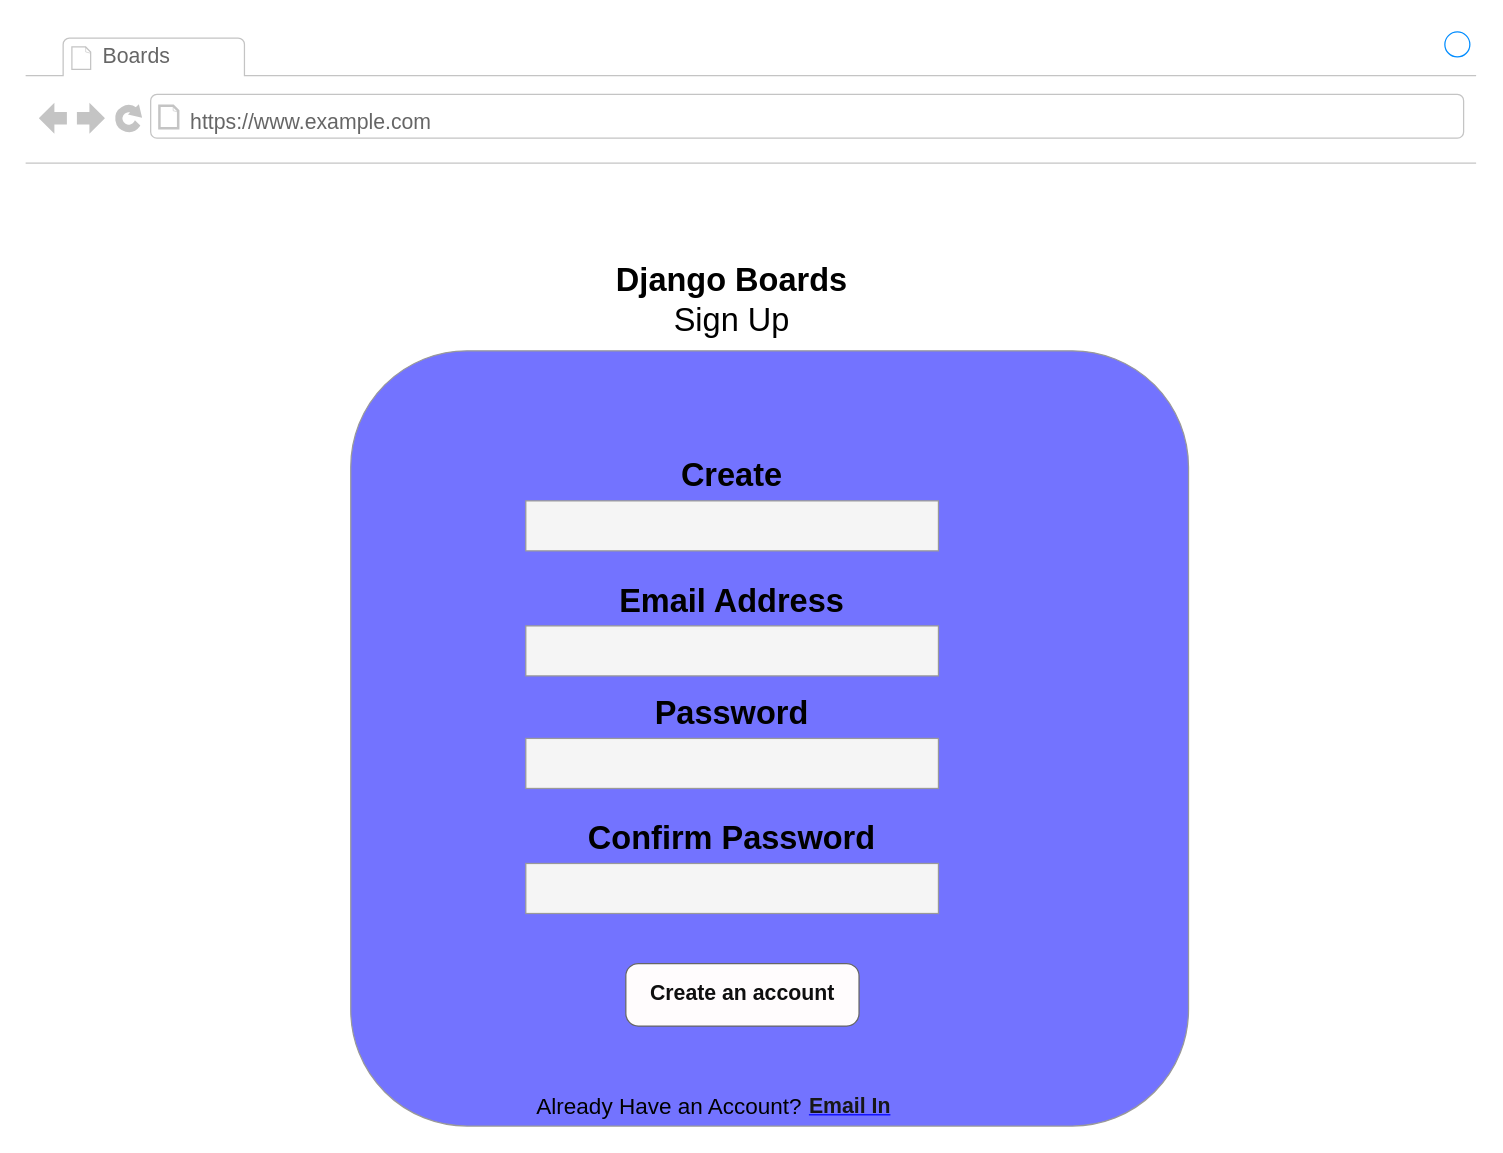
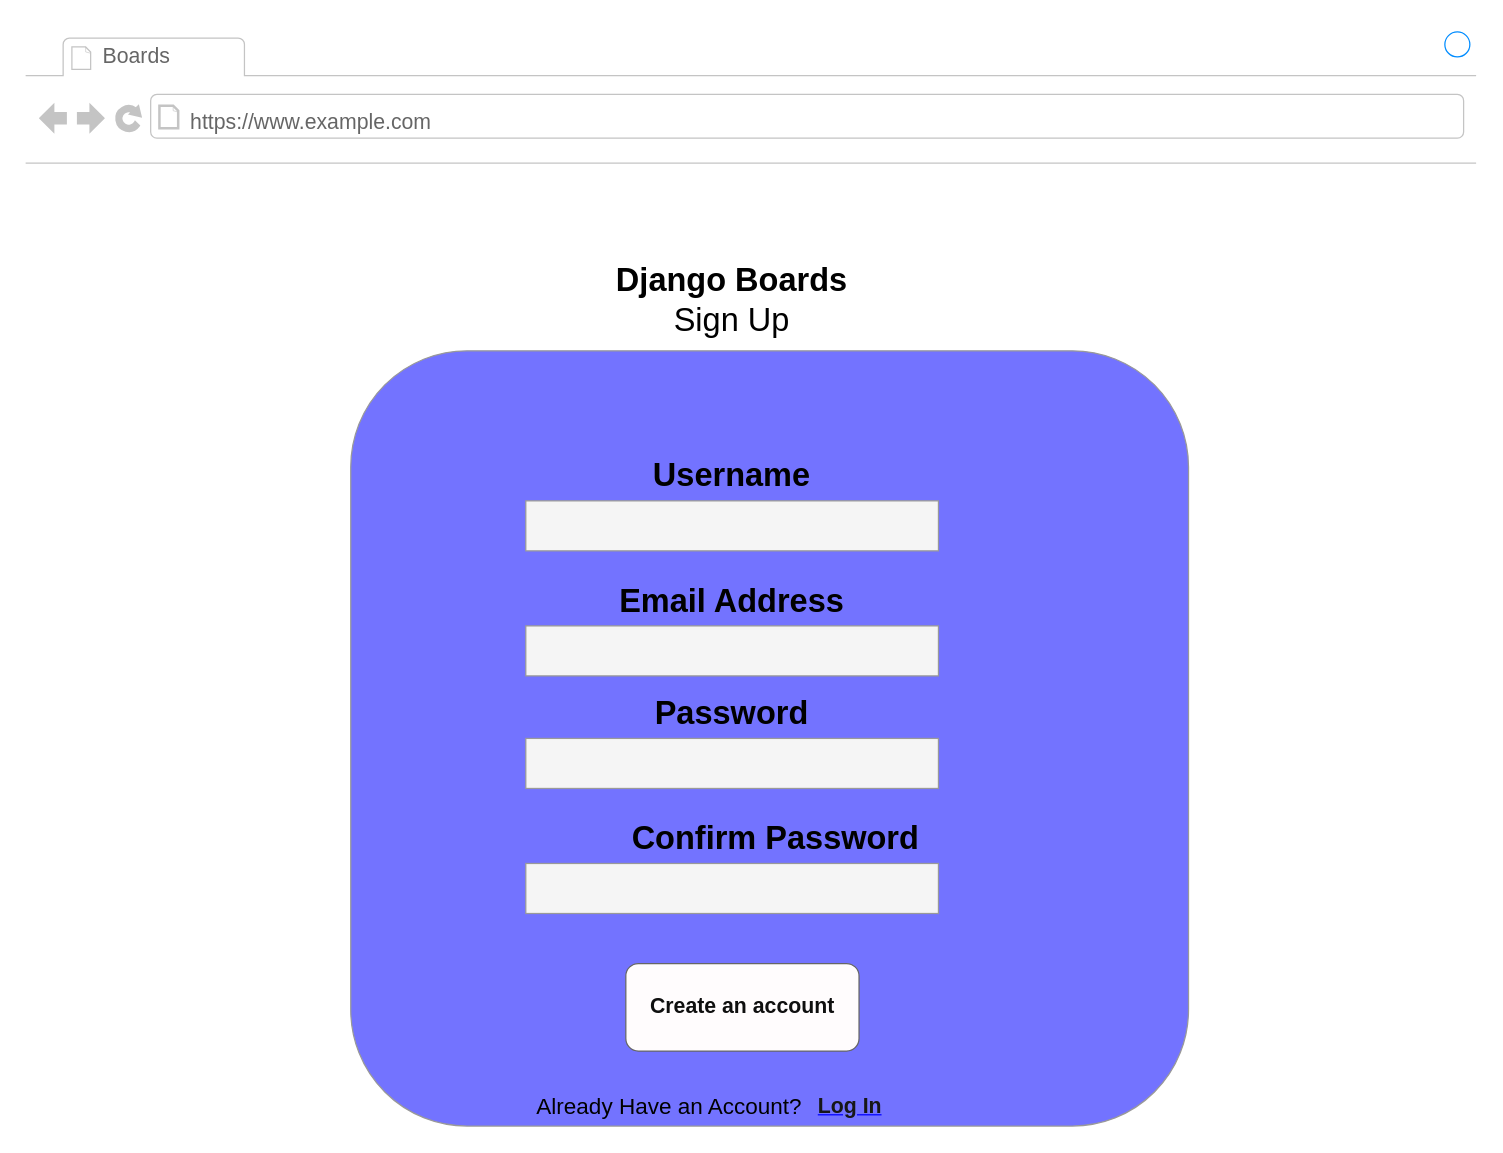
  <mxCell id="0" />
  <mxCell id="1" parent="0" />
  <mxCell id="2" value="sas" style="strokeWidth=1;shadow=0;dashed=0;align=center;html=1;shape=mxgraph.mockup.containers.browserWindow;rSize=0;strokeColor2=#008cff;strokeColor3=#c4c4c4;mainText=,;recursiveResize=0;strokeColor=#FFFFFF;fontColor=#FFFFFF;" parent="1" vertex="1"><mxGeometry width="1160" height="880" as="geometry" x="20" y="20" /></mxCell>
  <mxCell id="3" value="Boards" style="strokeWidth=1;shadow=0;dashed=0;align=center;html=1;shape=mxgraph.mockup.containers.anchor;fontSize=17;fontColor=#666666;align=left;" parent="2" vertex="1"><mxGeometry x="60" y="12" width="110" height="26" as="geometry" /></mxCell>
  <mxCell id="4" value="https://www.example.com" style="strokeWidth=1;shadow=0;dashed=0;align=center;html=1;shape=mxgraph.mockup.containers.anchor;rSize=0;fontSize=17;fontColor=#666666;align=left;" parent="2" vertex="1"><mxGeometry x="130" y="60" width="330" height="35" as="geometry" /></mxCell>
  <mxCell id="5" value="" style="rounded=1;whiteSpace=wrap;html=1;strokeColor=#999999;fillColor=#7373FF;" vertex="1" parent="2"><mxGeometry x="260" y="260" width="670" height="620" as="geometry" /></mxCell>
  <mxCell id="6" value="&lt;font size=&quot;1&quot;&gt;&lt;span style=&quot;font-size: 26px&quot;&gt;&lt;b&gt;Django Boards&lt;/b&gt;&lt;br&gt;Sign Up&lt;br&gt;&lt;/span&gt;&lt;/font&gt;" style="text;html=1;strokeColor=none;fillColor=none;align=center;verticalAlign=middle;whiteSpace=wrap;rounded=0;" vertex="1" parent="2"><mxGeometry x="435" y="210" width="260" height="20" as="geometry" /></mxCell>
  <mxCell id="7" value="" style="rounded=0;whiteSpace=wrap;html=1;strokeColor=#999999;fillColor=#F5F5F5;" vertex="1" parent="2"><mxGeometry x="400" y="380" width="330" height="40" as="geometry" /></mxCell>
  <mxCell id="8" value="" style="rounded=0;whiteSpace=wrap;html=1;strokeColor=#999999;fillColor=#F5F5F5;" vertex="1" parent="2"><mxGeometry x="400" y="480" width="330" height="40" as="geometry" /></mxCell>
- <mxCell id="9" value="&lt;font size=&quot;1&quot;&gt;&lt;span style=&quot;font-size: 26px&quot;&gt;&lt;b&gt;Create&lt;/b&gt;&lt;br&gt;&lt;/span&gt;&lt;/font&gt;" style="text;html=1;strokeColor=none;fillColor=none;align=center;verticalAlign=middle;whiteSpace=wrap;rounded=0;" vertex="1" parent="2"><mxGeometry x="435" y="350" width="260" height="20" as="geometry" /></mxCell>
+ <mxCell id="9" value="&lt;font size=&quot;1&quot;&gt;&lt;span style=&quot;font-size: 26px&quot;&gt;&lt;b&gt;Username&lt;/b&gt;&lt;br&gt;&lt;/span&gt;&lt;/font&gt;" style="text;html=1;strokeColor=none;fillColor=none;align=center;verticalAlign=middle;whiteSpace=wrap;rounded=0;" vertex="1" parent="2"><mxGeometry x="435" y="350" width="260" height="20" as="geometry" /></mxCell>
  <mxCell id="10" value="&lt;font size=&quot;1&quot;&gt;&lt;span style=&quot;font-size: 26px&quot;&gt;&lt;b&gt;Email Address&lt;/b&gt;&lt;br&gt;&lt;/span&gt;&lt;/font&gt;" style="text;html=1;strokeColor=none;fillColor=none;align=center;verticalAlign=middle;whiteSpace=wrap;rounded=0;" vertex="1" parent="2"><mxGeometry x="435" y="450" width="260" height="20" as="geometry" /></mxCell>
- <mxCell id="11" value="&lt;font color=&quot;#0f0f0f&quot;&gt;Create an account&lt;/font&gt;" style="strokeWidth=1;shadow=0;dashed=0;align=center;html=1;shape=mxgraph.mockup.buttons.button;strokeColor=#666666;fontColor=#ffffff;mainText=;buttonStyle=round;fontSize=17;fontStyle=1;whiteSpace=wrap;fillColor=#FFFCFD;" vertex="1" parent="2"><mxGeometry x="480" y="750" width="186.5" height="50" as="geometry" /></mxCell>
- <mxCell id="12" value="&lt;font color=&quot;#171717&quot;&gt;&lt;b&gt;Email In&lt;/b&gt;&lt;/font&gt;" style="shape=rectangle;strokeColor=none;fillColor=none;linkText=;fontSize=17;fontColor=#0000ff;fontStyle=4;html=1;align=center;" vertex="1" parent="2"><mxGeometry x="583.5" y="850" width="150" height="30" as="geometry" /></mxCell>
+ <mxCell id="11" value="&lt;font color=&quot;#0f0f0f&quot;&gt;Create an account&lt;/font&gt;" style="strokeWidth=1;shadow=0;dashed=0;align=center;html=1;shape=mxgraph.mockup.buttons.button;strokeColor=#666666;fontColor=#ffffff;mainText=;buttonStyle=round;fontSize=17;fontStyle=1;whiteSpace=wrap;fillColor=#FFFCFD;" vertex="1" parent="2"><mxGeometry x="480" y="750" width="186.5" height="70" as="geometry" /></mxCell>
+ <mxCell id="12" value="&lt;font color=&quot;#171717&quot;&gt;&lt;b&gt;Log In&lt;/b&gt;&lt;/font&gt;" style="shape=rectangle;strokeColor=none;fillColor=none;linkText=;fontSize=17;fontColor=#0000ff;fontStyle=4;html=1;align=center;" vertex="1" parent="2"><mxGeometry x="583.5" y="850" width="150" height="30" as="geometry" /></mxCell>
  <mxCell id="13" value="&lt;font style=&quot;font-size: 18px&quot;&gt;Already Have an Account?&lt;/font&gt;" style="text;html=1;strokeColor=none;fillColor=none;align=center;verticalAlign=middle;whiteSpace=wrap;rounded=0;" vertex="1" parent="2"><mxGeometry x="390" y="855" width="250" height="20" as="geometry" /></mxCell>
  <mxCell id="14" value="" style="rounded=0;whiteSpace=wrap;html=1;strokeColor=#999999;fillColor=#F5F5F5;" vertex="1" parent="2"><mxGeometry x="400" y="570" width="330" height="40" as="geometry" /></mxCell>
  <mxCell id="15" value="" style="rounded=0;whiteSpace=wrap;html=1;strokeColor=#999999;fillColor=#F5F5F5;" vertex="1" parent="2"><mxGeometry x="400" y="670" width="330" height="40" as="geometry" /></mxCell>
  <mxCell id="16" value="&lt;font size=&quot;1&quot;&gt;&lt;span style=&quot;font-size: 26px&quot;&gt;&lt;b&gt;Password&lt;/b&gt;&lt;br&gt;&lt;/span&gt;&lt;/font&gt;" style="text;html=1;strokeColor=none;fillColor=none;align=center;verticalAlign=middle;whiteSpace=wrap;rounded=0;" vertex="1" parent="2"><mxGeometry x="435" y="540" width="260" height="20" as="geometry" /></mxCell>
- <mxCell id="17" value="&lt;font size=&quot;1&quot;&gt;&lt;span style=&quot;font-size: 26px&quot;&gt;&lt;b&gt;Confirm Password&lt;/b&gt;&lt;br&gt;&lt;/span&gt;&lt;/font&gt;" style="text;html=1;strokeColor=none;fillColor=none;align=center;verticalAlign=middle;whiteSpace=wrap;rounded=0;" vertex="1" parent="2"><mxGeometry x="435" y="640" width="260" height="20" as="geometry" /></mxCell>
+ <mxCell id="17" value="&lt;font size=&quot;1&quot;&gt;&lt;span style=&quot;font-size: 26px&quot;&gt;&lt;b&gt;Confirm Password&lt;/b&gt;&lt;br&gt;&lt;/span&gt;&lt;/font&gt;" style="text;html=1;strokeColor=none;fillColor=none;align=center;verticalAlign=middle;whiteSpace=wrap;rounded=0;" vertex="1" parent="2"><mxGeometry x="470" y="640" width="260" height="20" as="geometry" /></mxCell>
